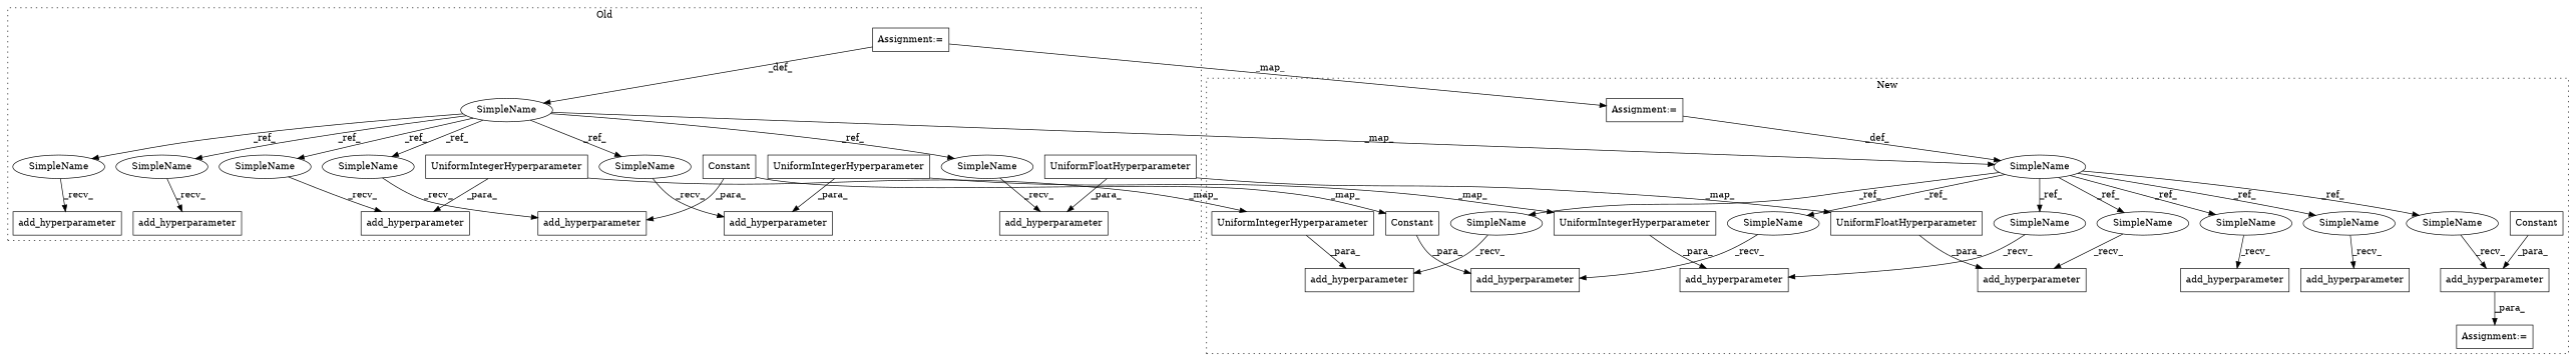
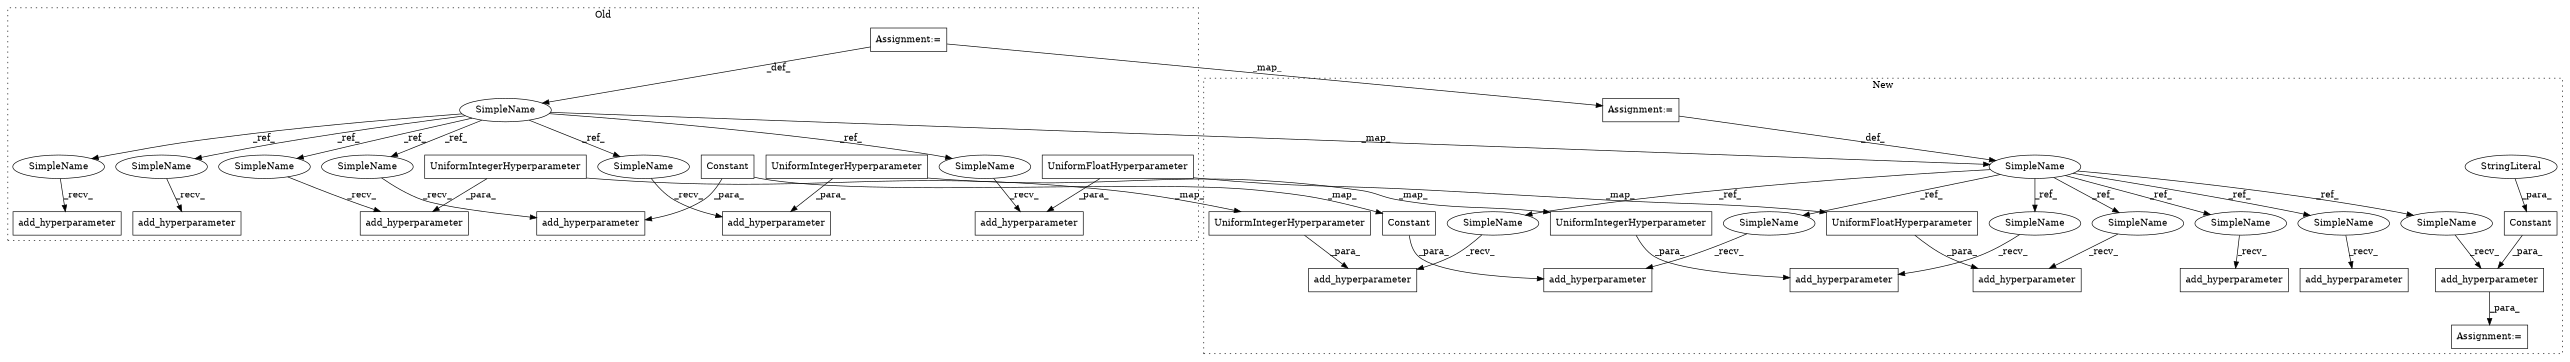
  digraph {
    node [a=32 l=2 shape=box]
    n1 [l="19,1" label=add_hyperparameter s="5778,5806"]
    n2 [a=42 label=SimpleName s=5493 shape=ellipse]
    n3 [l="27,1" label=UniformFloatHyperparameter s="5005,5062"]
    n4 [l="19,1" label=add_hyperparameter s="5525,5556"]
    n5 [l="9,1" label=Constant s="5156,5183"]
    n6 [l="19,1" label=add_hyperparameter s="5649,5677"]
    n7 [a=7 l=1 label="Assignment:=" s=5495]
    n8 [l="19,1" label=add_hyperparameter s="5733,5768"]
    n9 [l="29,1" label=UniformIntegerHyperparameter s="5269,5316"]
    n10 [l="19,1" label=add_hyperparameter s="5566,5598"]
    n11 [l="29,1" label=UniformIntegerHyperparameter s="5426,5486"]
    n12 [l="19,1" label=add_hyperparameter s="5687,5723"]
    n13 [a=42 label=SimpleName s=5646 shape=ellipse]
    n14 [a=42 label=SimpleName s=5563 shape=ellipse]
    n15 [a=42 label=SimpleName s=5522 shape=ellipse]
    n16 [a=42 label=SimpleName s=5730 shape=ellipse]
    n17 [a=42 label=SimpleName s=5684 shape=ellipse]
    n18 [a=42 label=SimpleName s=5775 shape=ellipse]
    n19 [l="9,1" label=Constant s="4926,4952"]
+   n20 [a=45 l=10 label=StringLiteral s=4942 shape=ellipse]
    n21 [a=7 l=1 label="Assignment:=" s=4903]
    n22 [l="19,1" label=add_hyperparameter s="4907,4953"]
    n23 [a=42 label=SimpleName s=4870 shape=ellipse]
    n24 [l="19,1" label=add_hyperparameter s="5564,5641"]
    n25 [l="27,1" label=UniformFloatHyperparameter s="5583,5640"]
    n26 [l="19,1" label=add_hyperparameter s="5080,5127"]
    n27 [l="9,1" label=Constant s="5099,5126"]
    n28 [l="19,1" label=add_hyperparameter s="5664,5733"]
    n29 [a=7 l=1 label="Assignment:=" s=4872]
    n30 [l="19,1" label=add_hyperparameter s="5147,5214"]
    n31 [l="29,1" label=UniformIntegerHyperparameter s="5166,5213"]
    n32 [l="19,1" label=add_hyperparameter s="5350,5430"]
    n33 [l="29,1" label=UniformIntegerHyperparameter s="5369,5429"]
    n34 [l="19,1" label=add_hyperparameter s="5465,5544"]
    n35 [a=42 label=SimpleName s=4904 shape=ellipse]
    n36 [a=42 label=SimpleName s=5661 shape=ellipse]
    n37 [a=42 label=SimpleName s=5462 shape=ellipse]
    n38 [a=42 label=SimpleName s=5347 shape=ellipse]
    n39 [a=42 label=SimpleName s=5077 shape=ellipse]
    n40 [a=42 label=SimpleName s=5561 shape=ellipse]
    n41 [a=42 label=SimpleName s=5144 shape=ellipse]
    subgraph cluster_1 {
      label=Old
      style=dotted
      n1
      n2
      n3
      n4
      n5
      n6
      n7
      n8
      n9
      n10
      n11
      n12
      n13
      n14
      n15
      n16
      n17
      n18
    }
    subgraph cluster_2 {
      label=New
      style=dotted
      n19
+     n20
      n21
      n22
      n23
      n24
      n25
      n26
      n27
      n28
      n29
      n30
      n31
      n32
      n33
      n34
      n35
      n36
      n37
      n38
      n39
      n40
      n41
    }
    n2 -> n13 [label=_ref_]
    n2 -> n14 [label=_ref_]
    n2 -> n15 [label=_ref_]
    n2 -> n16 [label=_ref_]
    n2 -> n17 [label=_ref_]
    n2 -> n18 [label=_ref_]
    n2 -> n23 [label=_map_]
    n3 -> n1 [label=_para_]
    n3 -> n25 [label=_map_]
    n5 -> n4 [label=_para_]
    n5 -> n27 [label=_map_]
    n7 -> n2 [label=_def_]
    n7 -> n29 [label=_map_]
    n9 -> n6 [label=_para_]
    n9 -> n31 [label=_map_]
    n11 -> n8 [label=_para_]
    n11 -> n33 [label=_map_]
    n13 -> n6 [label=_recv_]
    n14 -> n10 [label=_recv_]
    n15 -> n4 [label=_recv_]
    n16 -> n8 [label=_recv_]
    n17 -> n12 [label=_recv_]
    n18 -> n1 [label=_recv_]
    n19 -> n22 [label=_para_]
+   n20 -> n19 [label=_para_]
    n22 -> n21 [label=_para_]
    n23 -> n35 [label=_ref_]
    n23 -> n36 [label=_ref_]
    n23 -> n37 [label=_ref_]
    n23 -> n38 [label=_ref_]
    n23 -> n39 [label=_ref_]
    n23 -> n40 [label=_ref_]
    n23 -> n41 [label=_ref_]
    n25 -> n24 [label=_para_]
    n27 -> n26 [label=_para_]
    n29 -> n23 [label=_def_]
    n31 -> n30 [label=_para_]
    n33 -> n32 [label=_para_]
    n35 -> n22 [label=_recv_]
    n36 -> n28 [label=_recv_]
    n37 -> n34 [label=_recv_]
    n38 -> n32 [label=_recv_]
    n39 -> n26 [label=_recv_]
    n40 -> n24 [label=_recv_]
    n41 -> n30 [label=_recv_]
  }
